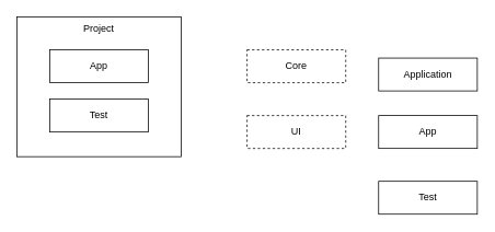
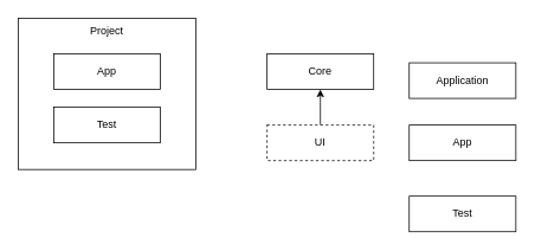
  <mxCell id="0" />
  <mxCell id="1" parent="0" />
  <mxCell id="2" value="Project" style="rounded=0;whiteSpace=wrap;html=1;verticalAlign=top;" parent="1" vertex="1"><mxGeometry x="20" y="20" width="200" height="170" as="geometry" /></mxCell>
+ <mxCell id="3" value="" style="edgeStyle=orthogonalEdgeStyle;rounded=0;orthogonalLoop=1;jettySize=auto;html=1;" parent="1" source="4" target="5" edge="1"><mxGeometry relative="1" as="geometry" /></mxCell>
  <mxCell id="4" value="UI" style="rounded=0;whiteSpace=wrap;html=1;dashed=1;" parent="1" vertex="1"><mxGeometry x="300" y="140" width="120" height="40" as="geometry" /></mxCell>
- <mxCell id="5" value="Core" style="rounded=0;whiteSpace=wrap;html=1;dashed=1;" parent="1" vertex="1"><mxGeometry x="300" y="60" width="120" height="40" as="geometry" /></mxCell>
+ <mxCell id="5" value="Core" style="rounded=0;whiteSpace=wrap;html=1;" parent="1" vertex="1"><mxGeometry x="300" y="60" width="120" height="40" as="geometry" /></mxCell>
  <mxCell id="6" value="Application" style="rounded=0;whiteSpace=wrap;html=1;" parent="1" vertex="1"><mxGeometry x="460" y="70" width="120" height="40" as="geometry" /></mxCell>
  <mxCell id="7" value="Test" style="rounded=0;whiteSpace=wrap;html=1;" parent="1" vertex="1"><mxGeometry x="60" y="120" width="120" height="40" as="geometry" /></mxCell>
  <mxCell id="8" value="App" style="rounded=0;whiteSpace=wrap;html=1;" parent="1" vertex="1"><mxGeometry x="60" y="60" width="120" height="40" as="geometry" /></mxCell>
  <mxCell id="9" value="Test" style="rounded=0;whiteSpace=wrap;html=1;" parent="1" vertex="1"><mxGeometry x="460" y="220" width="120" height="40" as="geometry" /></mxCell>
  <mxCell id="10" value="App" style="rounded=0;whiteSpace=wrap;html=1;" parent="1" vertex="1"><mxGeometry x="460" y="140" width="120" height="40" as="geometry" /></mxCell>
